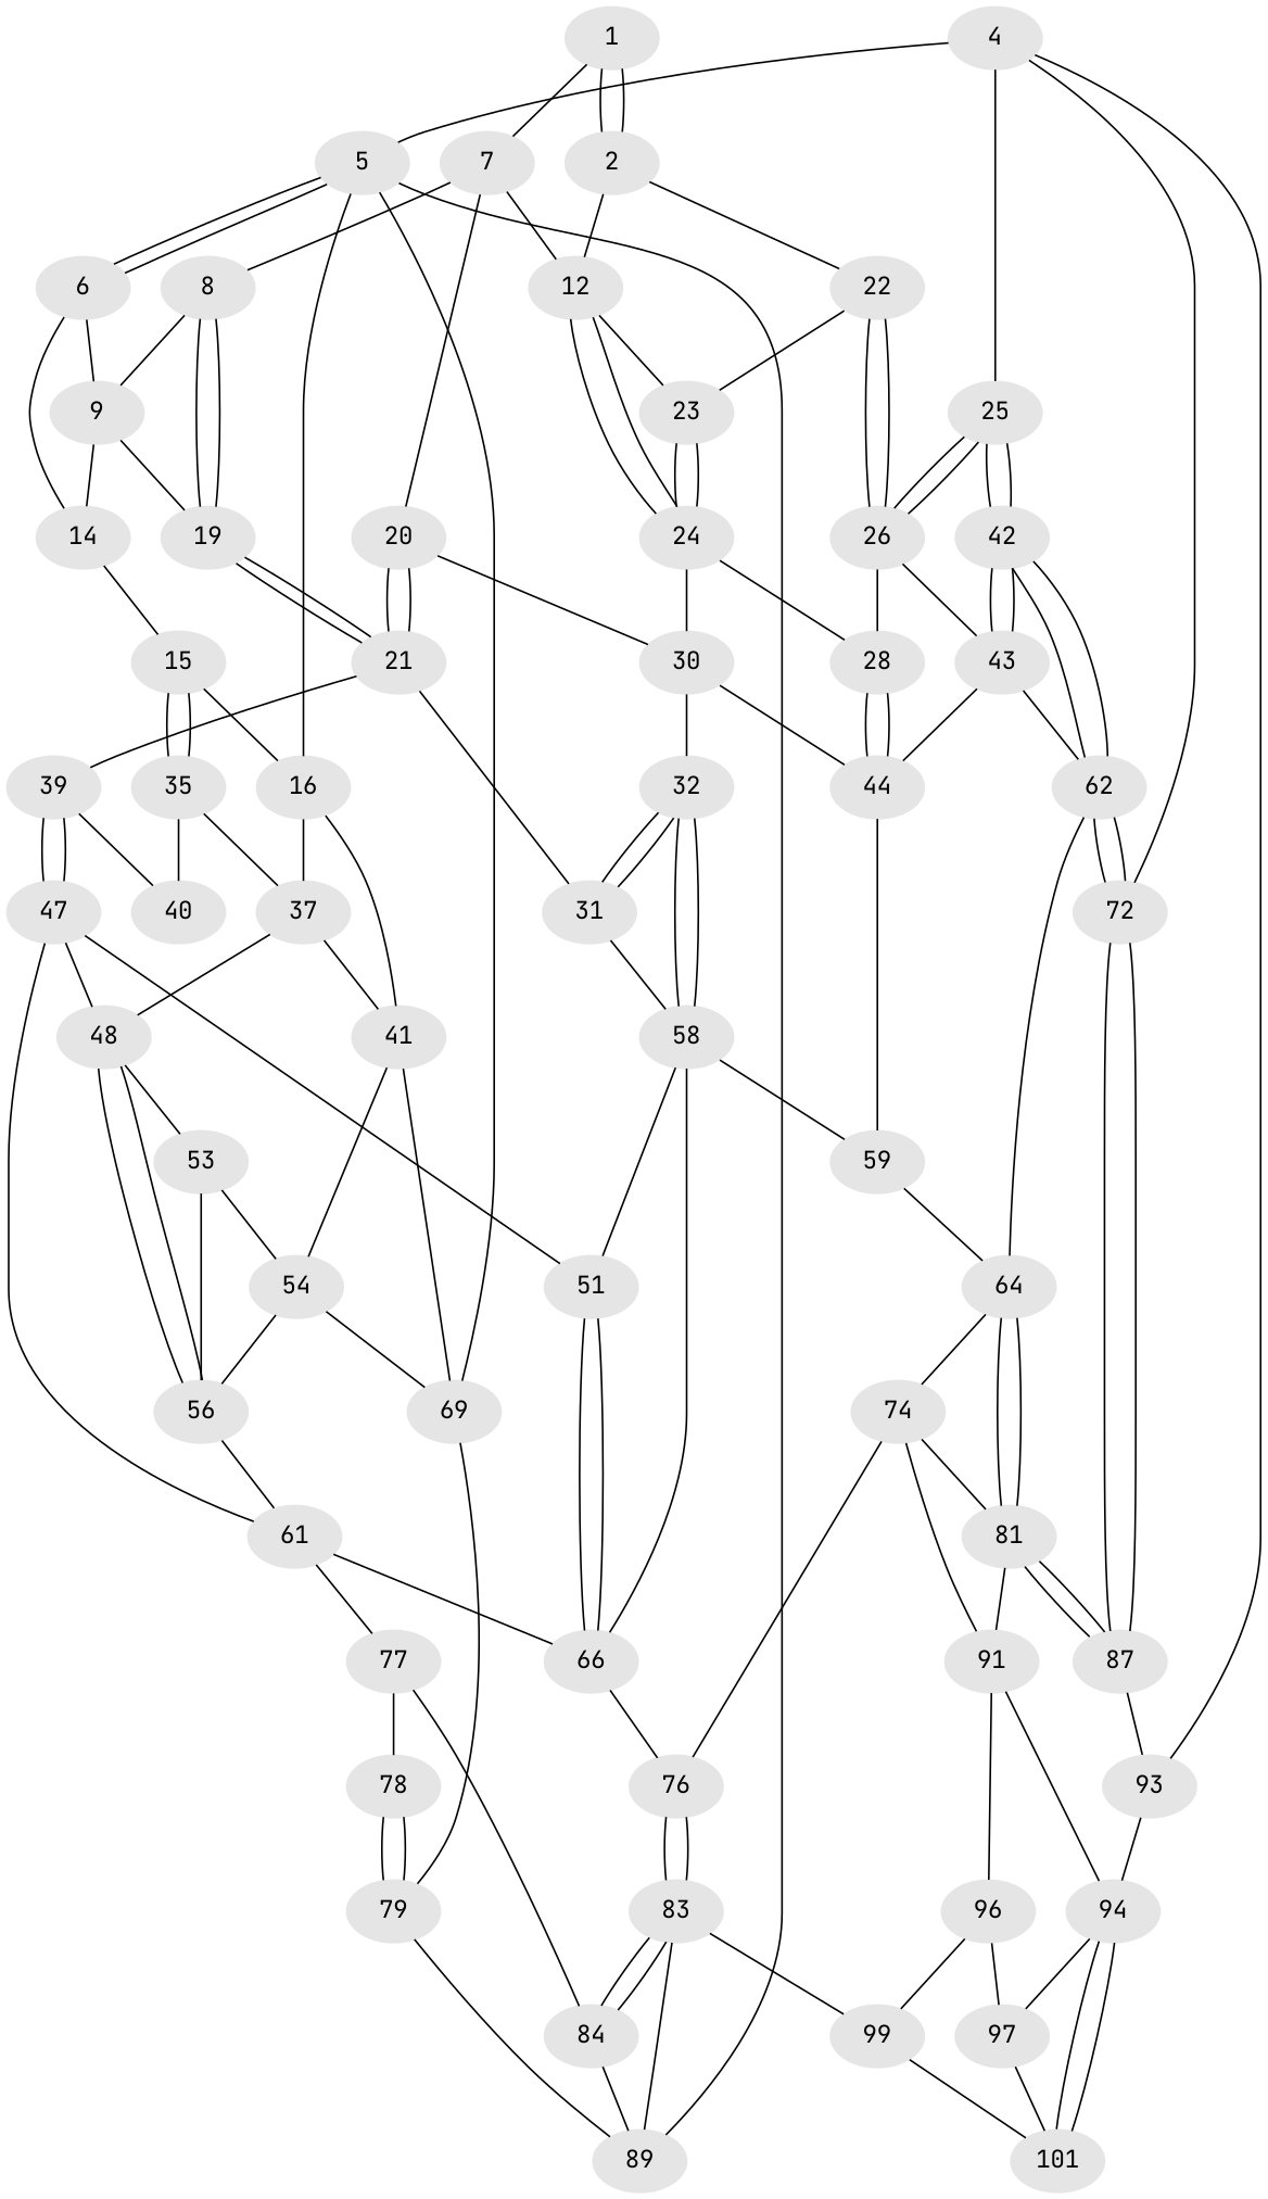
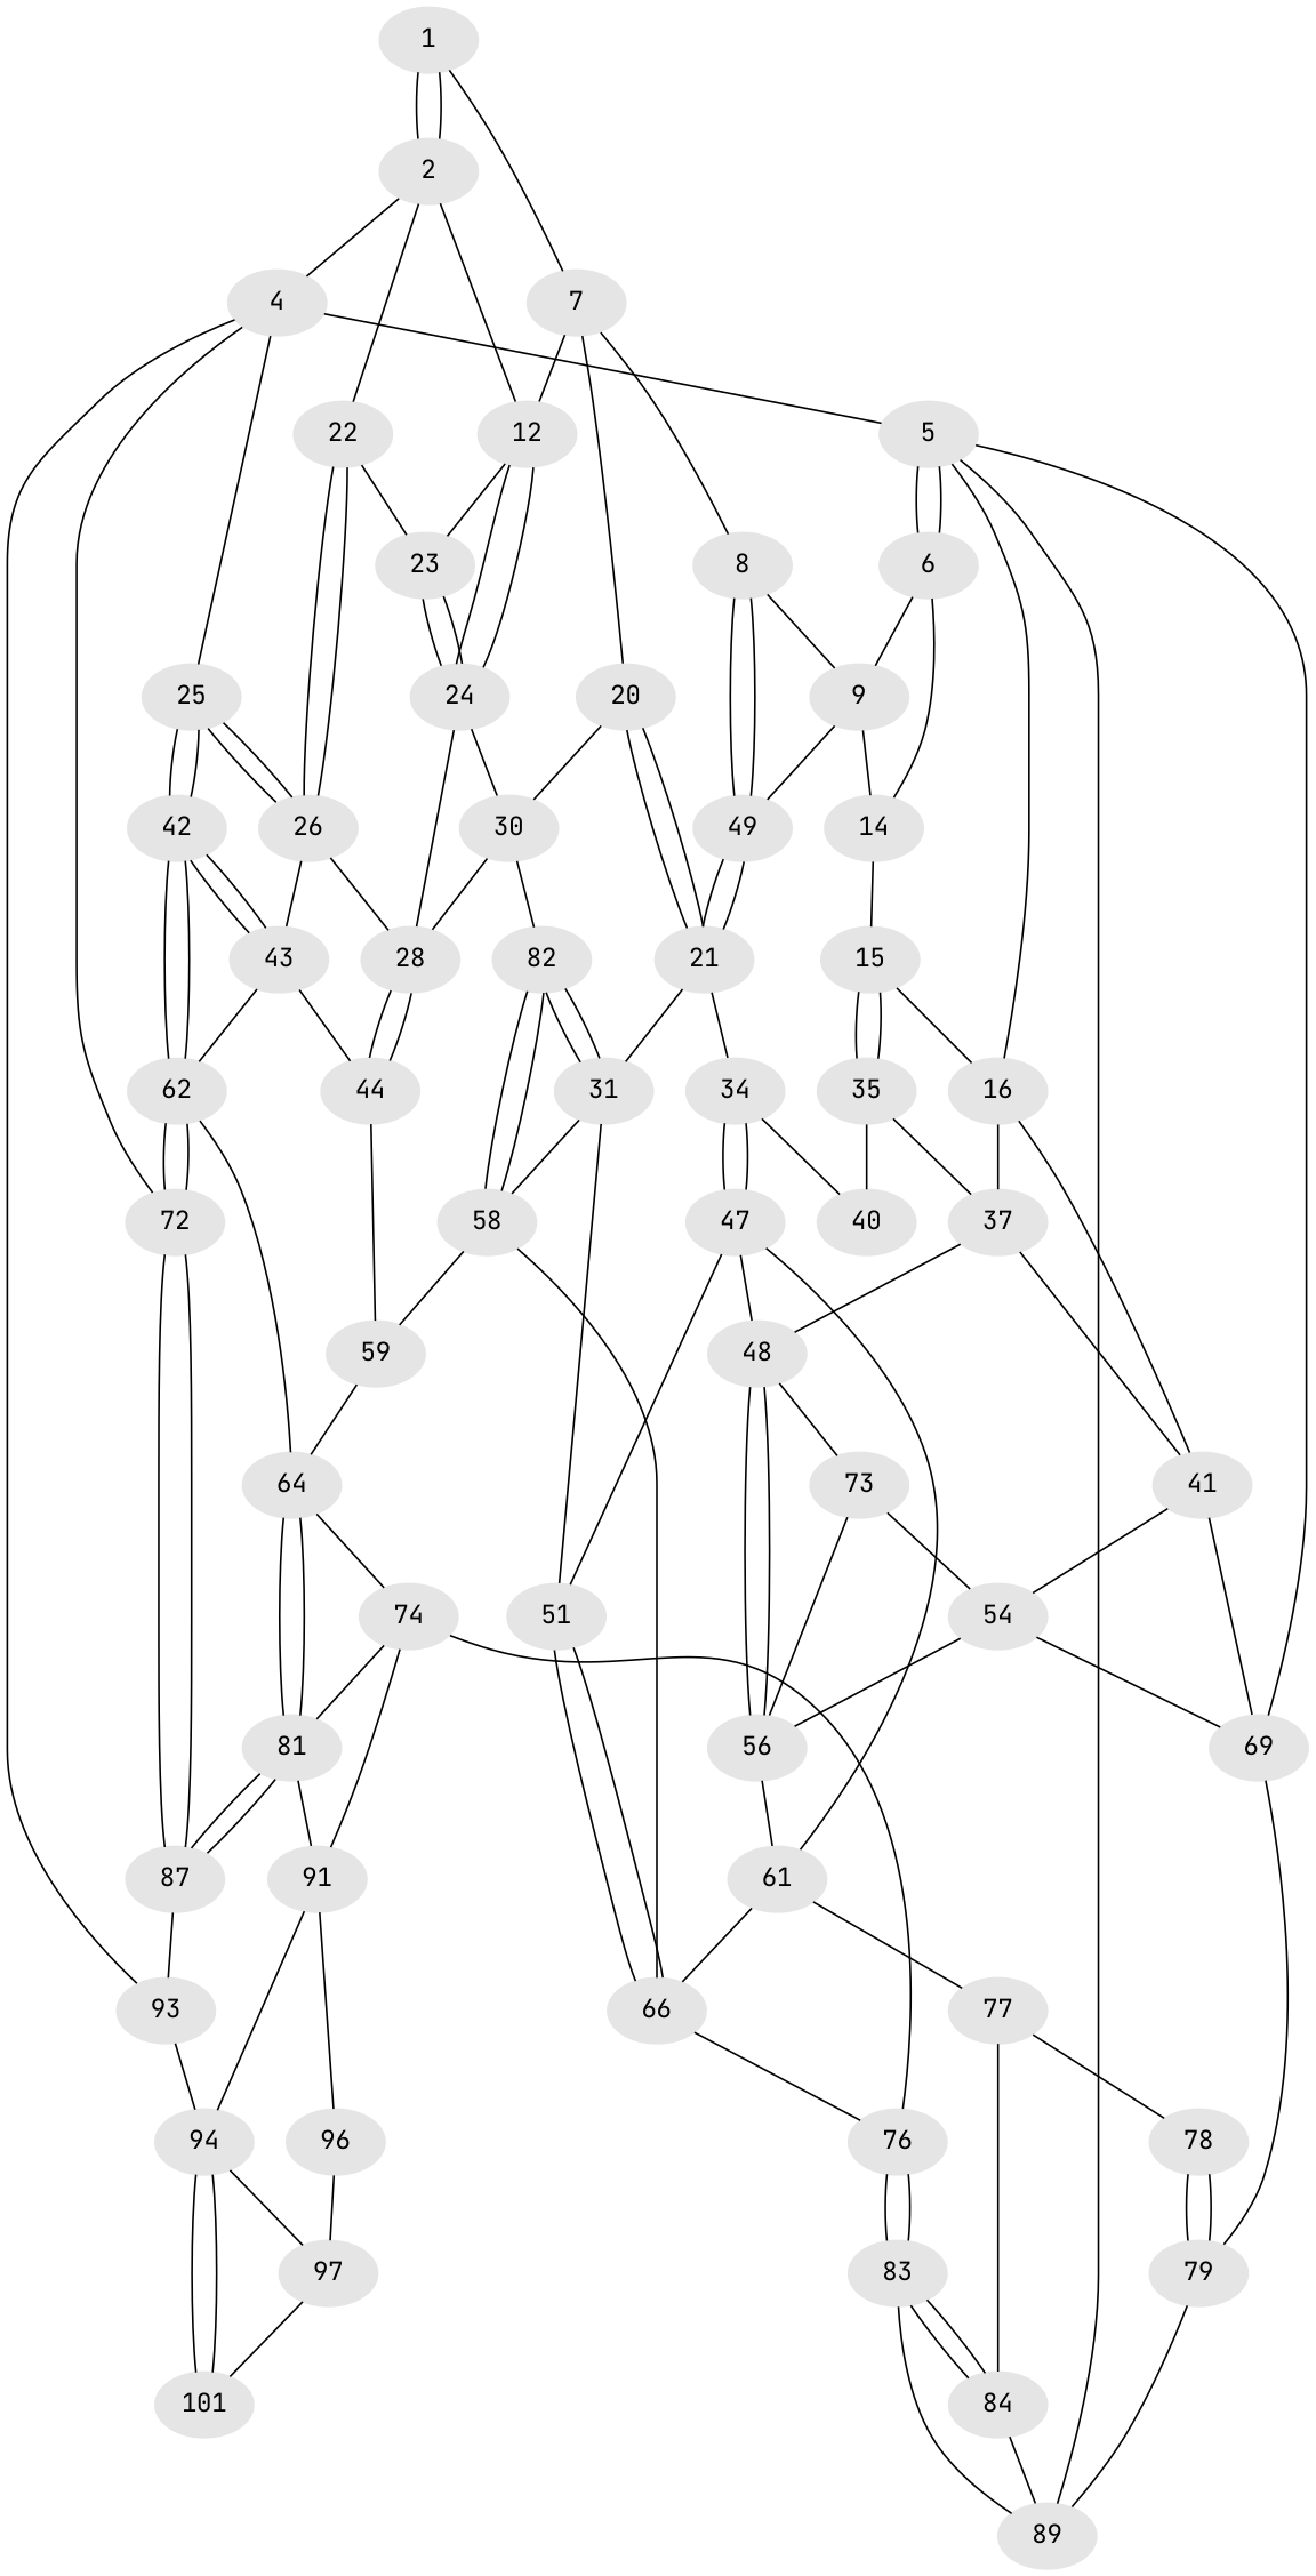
  graph {
    fontname="JetBrains Mono"
    node [color=gray90 fontname="JetBrains Mono" style=filled]
    edge [fontname="JetBrains Mono"]
    2 [super="+3"]
    1
    7 [super="+11"]
    4 [super="+71"]
    12 [super="+13"]
    22
    8
    20
    5 [super="+70"]
    25
    72
    93 [super="+103"]
    23
    24 [super="+29"]
    26 [super="+27"]
    6 [super="+10"]
    16 [super="+17"]
    69 [super="+80"]
    89 [super="+90"]
    42
    87
    94 [super="+95"]
    9 [super="+18"]
    14
    37 [super="+38"]
    41 [super="+55"]
    79 [super="+88"]
-   19
+   19 [label=49]
    15
    21 [super="+34"]
    30 [super="+31"]
    28
    35 [super="+36"]
    40
    48 [super="+49"]
    54 [super="+73"]
    n37 [label=31 super="+50"]
-   39
+   39 [label=34]
    44 [super="+45"]
-   32
+   32 [label=82]
    58 [super="+60"]
    51
    47 [super="+52"]
    43 [super="+46"]
    62 [super="+63"]
    59
    66 [super="+68"]
-   53
+   53 [label=73]
    56 [super="+57"]
    61 [super="+67"]
    64 [super="+65"]
    77 [super="+85"]
    76
    74 [super="+75"]
    81 [super="+82"]
    78 [super="+86"]
    84
    91 [super="+92"]
    83 [super="+100"]
    96 [super="+98"]
-   99 [super="+104"]
    101
    97 [super="+102"]
+   2 -- 4
    2 -- 12
    2 -- 22
    1 -- 2
    1 -- 2
    1 -- 7
    7 -- 12
    7 -- 8
    7 -- 20
    4 -- 5 [weight=2]
    4 -- 25
    4 -- 72
    4 -- 93
    12 -- 23
    12 -- 24
    12 -- 24
    22 -- 23
    22 -- 26
    22 -- 26
    8 -- 9
    8 -- 19
    8 -- 19
    20 -- 21
    20 -- 21
    20 -- 30
    5 -- 6
    5 -- 6
    5 -- 16
    5 -- 69
    5 -- 89
    25 -- 26
    25 -- 26
    25 -- 42
    25 -- 42
    72 -- 87
    72 -- 87
    93 -- 94
    23 -- 24
    23 -- 24
    24 -- 30
    24 -- 28
    26 -- 28
    26 -- 43
    6 -- 9
    6 -- 14
    16 -- 37
    16 -- 41
    69 -- 79
    42 -- 43
    42 -- 43
    42 -- 62
    42 -- 62
    87 -- 93
    94 -- 101
    94 -- 101
    94 -- 97
    9 -- 14
    9 -- 19
    14 -- 15
    37 -- 41
    37 -- 48
    41 -- 69
    41 -- 54
    79 -- 89
    19 -- 21
    19 -- 21
    15 -- 16
    15 -- 35
    15 -- 35
    21 -- n37
    21 -- 39
-   30 -- 44
+   30 -- 28
    30 -- 32
    28 -- 44
    28 -- 44
    35 -- 37
    35 -- 40 [weight=2]
    48 -- 53
    48 -- 56
    48 -- 56
    54 -- 69
    54 -- 56
    n37 -- 58
-   58 -- 51
+   n37 -- 51
    39 -- 40
    39 -- 47
    39 -- 47
    44 -- 59
    32 -- n37
    32 -- n37
    32 -- 58
    32 -- 58
    58 -- 59
    58 -- 66
    51 -- 66
    51 -- 66
    47 -- 48
    47 -- 51
    47 -- 61
    43 -- 44
    43 -- 62
    62 -- 72
    62 -- 72
    62 -- 64
    59 -- 64
    66 -- 76
    53 -- 54
    53 -- 56
    56 -- 61
    61 -- 66
    61 -- 77
    64 -- 74
    64 -- 81
    64 -- 81
    77 -- 78 [weight=2]
    77 -- 84
    76 -- 83
    76 -- 83
    74 -- 76
    74 -- 81
    74 -- 91
    81 -- 87
    81 -- 87
    81 -- 91
    78 -- 79 [weight=2]
    78 -- 79
    84 -- 89
    91 -- 94
    91 -- 96
    83 -- 89
    83 -- 84
    83 -- 84
-   83 -- 99
-   96 -- 99
    96 -- 97 [weight=2]
-   99 -- 101
    97 -- 101
  }
